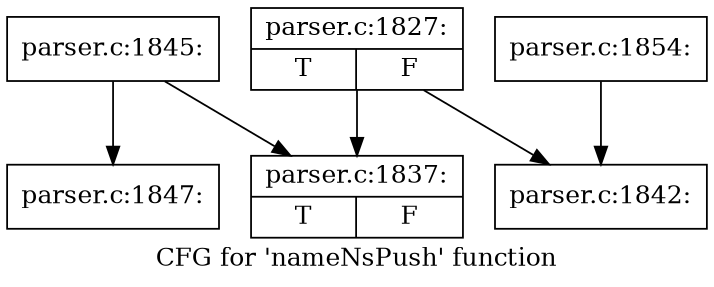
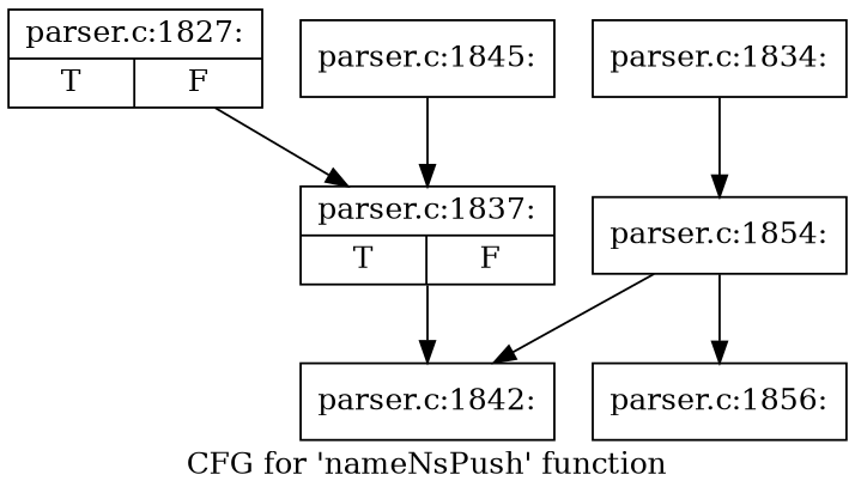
  digraph {
    label="CFG for 'nameNsPush' function"
    node [shape=record]
    n1 [label="{parser.c:1827:|{<s0>T|<s1>F}}"]
    n2 [label="{parser.c:1837:|{<s0>T|<s1>F}}"]
-   n3 [label="{parser.c:1847:}"]
+   n4 [label="{parser.c:1834:}"]
    n5 [label="{parser.c:1854:}"]
    n6 [label="{parser.c:1842:}"]
+   n7 [label="{parser.c:1856:}"]
    n8 [label="{parser.c:1845:}"]
    n1 -> n2
-   n1 -> n6
+   n2 -> n6
+   n4 -> n5
    n5 -> n6
+   n5 -> n7
    n8 -> n2
-   n8 -> n3
  }
